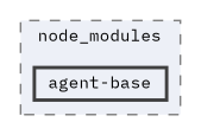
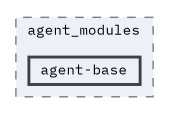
  digraph {
    compound=true
    rankdir=LR
    fontname="IBM Plex Mono"
    n1 [color=grey25 fillcolor="#edf0f7" fontname="IBM Plex Mono" fontsize=10 height=0.2 label="agent-base" shape=box style="filled,bold" width=0.4]
    subgraph cluster_1 {
      bgcolor="#edf0f7"
      fontsize=10
-     label=node_modules
+     label=agent_modules
      pencolor=grey50
      style="filled,dashed"
      n1
    }
  }
